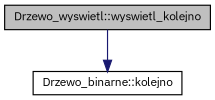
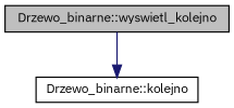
  digraph {
    rankdir=TB
    fontname="IBM Plex Sans"
    node [color=black fontname="IBM Plex Sans" fontsize=10 shape=record style=filled]
-   n1 [fillcolor=grey75 fontcolor=black height=0.2 label="Drzewo_wyswietl::wyswietl_kolejno" width=0.4]
+   n1 [fillcolor=grey75 fontcolor=black height=0.2 label="Drzewo_binarne::wyswietl_kolejno" width=0.4]
    n2 [fillcolor=white height=0.2 label="Drzewo_binarne::kolejno" width=0.4]
    n1 -> n2 [color=midnightblue fontname="IBM Plex Sans" fontsize=10 labelfontname=Helvetica labelfontsize=10 style=solid]
  }
